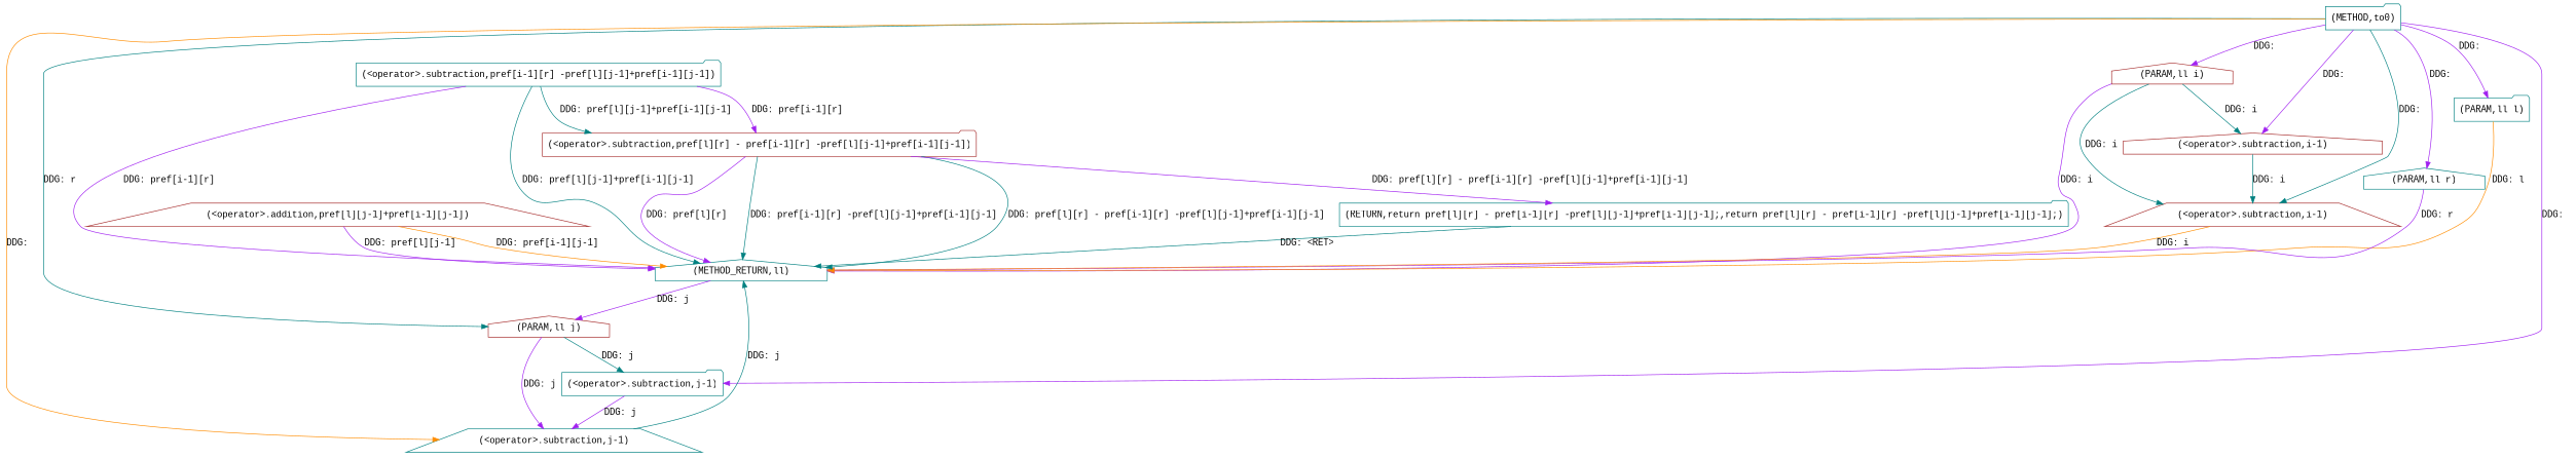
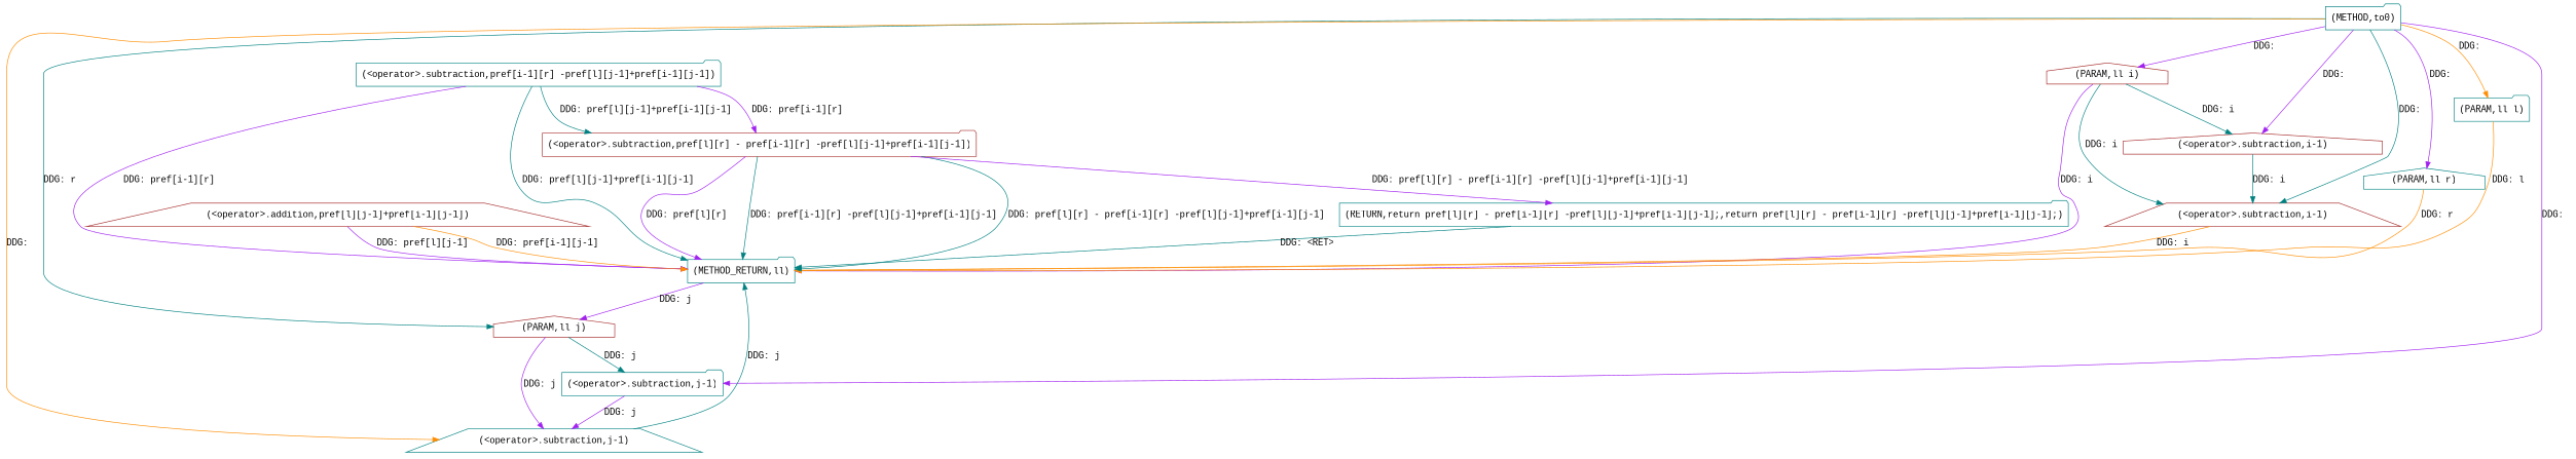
  digraph {
    fontname="Liberation Mono"
    node [color=teal fontname="Liberation Mono" shape=folder]
    edge [color=purple fontname="Liberation Mono"]
    n1 [label="(METHOD,to0)"]
    n2 [color=brown label="(PARAM,ll i)" shape=house]
    n3 [color=brown label="(PARAM,ll j)" shape=house]
    n4 [label="(PARAM,ll l)"]
    n5 [label="(PARAM,ll r)" shape=house]
    n6 [color=brown label="(<operator>.subtraction,i-1)" shape=house]
    n7 [label="(<operator>.subtraction,j-1)"]
    n8 [label="(<operator>.subtraction,j-1)" shape=trapezium]
    n9 [color=brown label="(<operator>.subtraction,i-1)" shape=trapezium]
-   n10 [label="(METHOD_RETURN,ll)" shape=house]
+   n10 [label="(METHOD_RETURN,ll)"]
    n11 [label="(RETURN,return pref[l][r] - pref[i-1][r] -pref[l][j-1]+pref[i-1][j-1];,return pref[l][r] - pref[i-1][r] -pref[l][j-1]+pref[i-1][j-1];)"]
    n12 [color=brown label="(<operator>.subtraction,pref[l][r] - pref[i-1][r] -pref[l][j-1]+pref[i-1][j-1])"]
    n13 [label="(<operator>.subtraction,pref[i-1][r] -pref[l][j-1]+pref[i-1][j-1])"]
    n14 [color=brown label="(<operator>.addition,pref[l][j-1]+pref[i-1][j-1])" shape=trapezium]
    n1 -> n2 [label="DDG: "]
    n1 -> n3 [color=teal label="DDG: r"]
-   n1 -> n4 [label="DDG: "]
+   n1 -> n4 [color=darkorange label="DDG: "]
    n1 -> n5 [label="DDG: "]
    n1 -> n6 [label="DDG: "]
    n1 -> n7 [label="DDG: "]
    n1 -> n8 [color=darkorange label="DDG: "]
    n1 -> n9 [color=teal label="DDG: "]
    n2 -> n6 [color=teal label="DDG: i"]
    n2 -> n9 [color=teal label="DDG: i"]
    n2 -> n10 [label="DDG: i"]
    n3 -> n7 [color=teal label="DDG: j"]
    n3 -> n8 [label="DDG: j"]
    n4 -> n10 [color=darkorange label="DDG: l"]
-   n5 -> n10 [label="DDG: r"]
+   n5 -> n10 [color=darkorange label="DDG: r"]
    n6 -> n9 [color=teal label="DDG: i"]
    n7 -> n8 [label="DDG: j"]
    n8 -> n10 [color=teal label="DDG: j"]
    n9 -> n10 [color=darkorange label="DDG: i"]
    n10 -> n3 [label="DDG: j"]
    n11 -> n10 [color=teal label="DDG: <RET>"]
    n12 -> n10 [label="DDG: pref[l][r]"]
    n12 -> n10 [color=teal label="DDG: pref[i-1][r] -pref[l][j-1]+pref[i-1][j-1]"]
    n12 -> n10 [color=teal label="DDG: pref[l][r] - pref[i-1][r] -pref[l][j-1]+pref[i-1][j-1]"]
    n12 -> n11 [label="DDG: pref[l][r] - pref[i-1][r] -pref[l][j-1]+pref[i-1][j-1]"]
    n13 -> n10 [label="DDG: pref[i-1][r]"]
    n13 -> n10 [color=teal label="DDG: pref[l][j-1]+pref[i-1][j-1]"]
    n13 -> n12 [color=teal label="DDG: pref[l][j-1]+pref[i-1][j-1]"]
    n13 -> n12 [label="DDG: pref[i-1][r]"]
    n14 -> n10 [label="DDG: pref[l][j-1]"]
    n14 -> n10 [color=darkorange label="DDG: pref[i-1][j-1]"]
  }
